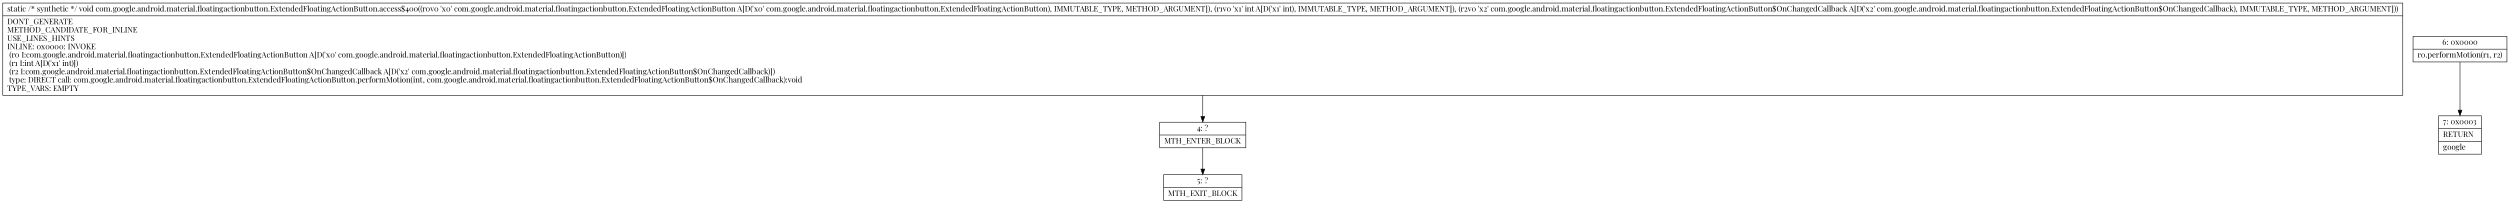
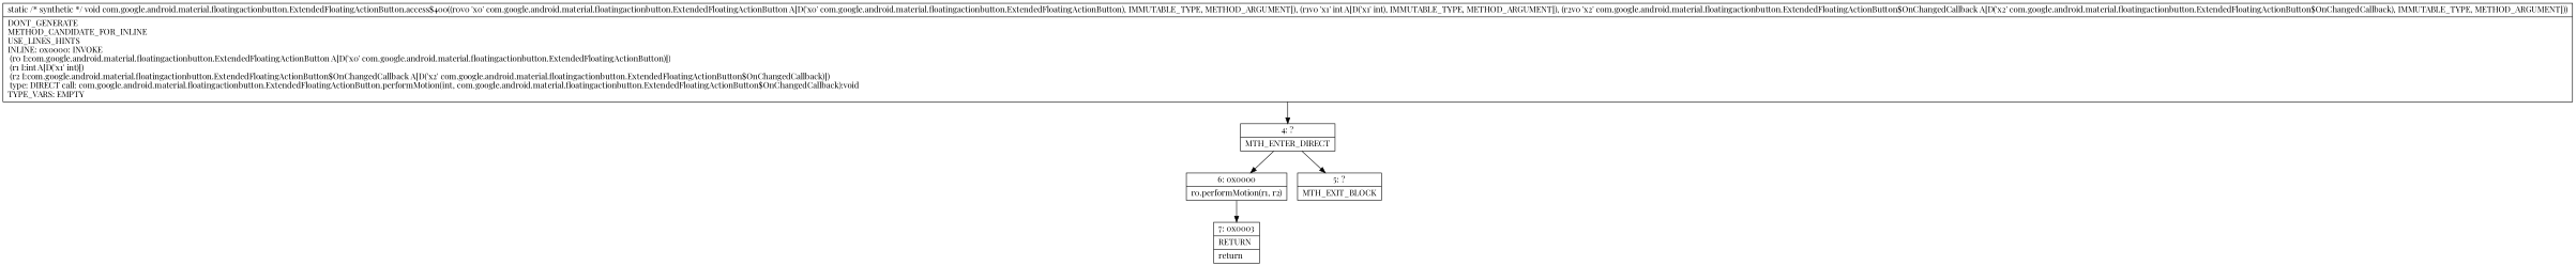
  digraph {
    fontname="Playfair Display"
    node [fontname="Playfair Display" shape=record]
    edge [fontname="Playfair Display"]
-   n1 [label="{4\:\ ?|MTH_ENTER_BLOCK\l}"]
+   n1 [label="{4\:\ ?|MTH_ENTER_DIRECT\l}"]
    n2 [label="{6\:\ 0x0000|r0.performMotion(r1, r2)\l}"]
    n3 [label="{5\:\ ?|MTH_EXIT_BLOCK\l}"]
-   n4 [label="{7\:\ 0x0003|RETURN\l|google\l}"]
+   n4 [label="{7\:\ 0x0003|RETURN\l|return\l}"]
    n5 [label="{static \/* synthetic *\/ void com.google.android.material.floatingactionbutton.ExtendedFloatingActionButton.access$400((r0v0 'x0' com.google.android.material.floatingactionbutton.ExtendedFloatingActionButton A[D('x0' com.google.android.material.floatingactionbutton.ExtendedFloatingActionButton), IMMUTABLE_TYPE, METHOD_ARGUMENT]), (r1v0 'x1' int A[D('x1' int), IMMUTABLE_TYPE, METHOD_ARGUMENT]), (r2v0 'x2' com.google.android.material.floatingactionbutton.ExtendedFloatingActionButton$OnChangedCallback A[D('x2' com.google.android.material.floatingactionbutton.ExtendedFloatingActionButton$OnChangedCallback), IMMUTABLE_TYPE, METHOD_ARGUMENT]))  | DONT_GENERATE\lMETHOD_CANDIDATE_FOR_INLINE\lUSE_LINES_HINTS\lINLINE: 0x0000: INVOKE  \l  (r0 I:com.google.android.material.floatingactionbutton.ExtendedFloatingActionButton A[D('x0' com.google.android.material.floatingactionbutton.ExtendedFloatingActionButton)])\l  (r1 I:int A[D('x1' int)])\l  (r2 I:com.google.android.material.floatingactionbutton.ExtendedFloatingActionButton$OnChangedCallback A[D('x2' com.google.android.material.floatingactionbutton.ExtendedFloatingActionButton$OnChangedCallback)])\l type: DIRECT call: com.google.android.material.floatingactionbutton.ExtendedFloatingActionButton.performMotion(int, com.google.android.material.floatingactionbutton.ExtendedFloatingActionButton$OnChangedCallback):void\lTYPE_VARS: EMPTY\l}"]
+   n1 -> n2
    n1 -> n3
    n2 -> n4
    n5 -> n1
  }
